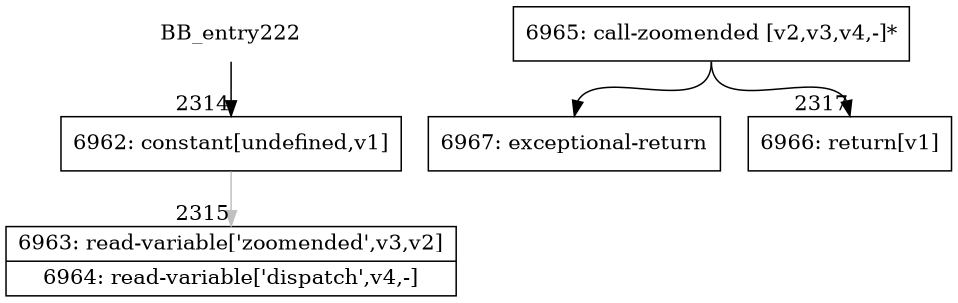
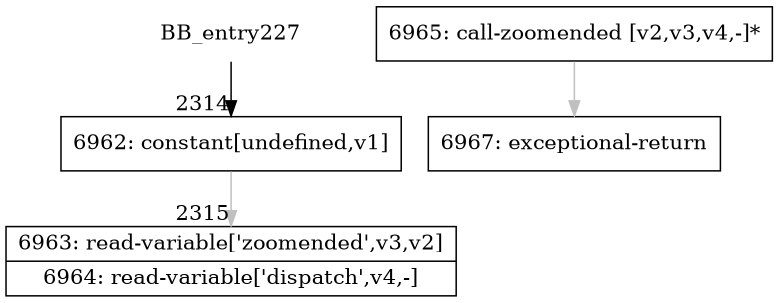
  digraph {
    rankdir=TD
    node [shape=record]
    edge [headport=n tailport=s]
-   BB_entry227 [shape=none label=BB_entry222]
+   BB_entry227 [shape=none]
    n2 [label="{6962: constant[undefined,v1]}"]
    n3 [label="{6963: read-variable['zoomended',v3,v2]|6964: read-variable['dispatch',v4,-]}"]
    n4 [label="{6965: call-zoomended [v2,v3,v4,-]*}"]
    n5 [label="{6967: exceptional-return}"]
-   n6 [label="{6966: return[v1]}"]
    BB_entry227 -> n2 [headlabel="    2314"]
    n2 -> n3 [color=gray headlabel="      2315"]
-   n4 -> n5 [color=black]
-   n4 -> n6 [headlabel="      2317"]
+   n4 -> n5 [color=gray]
  }
